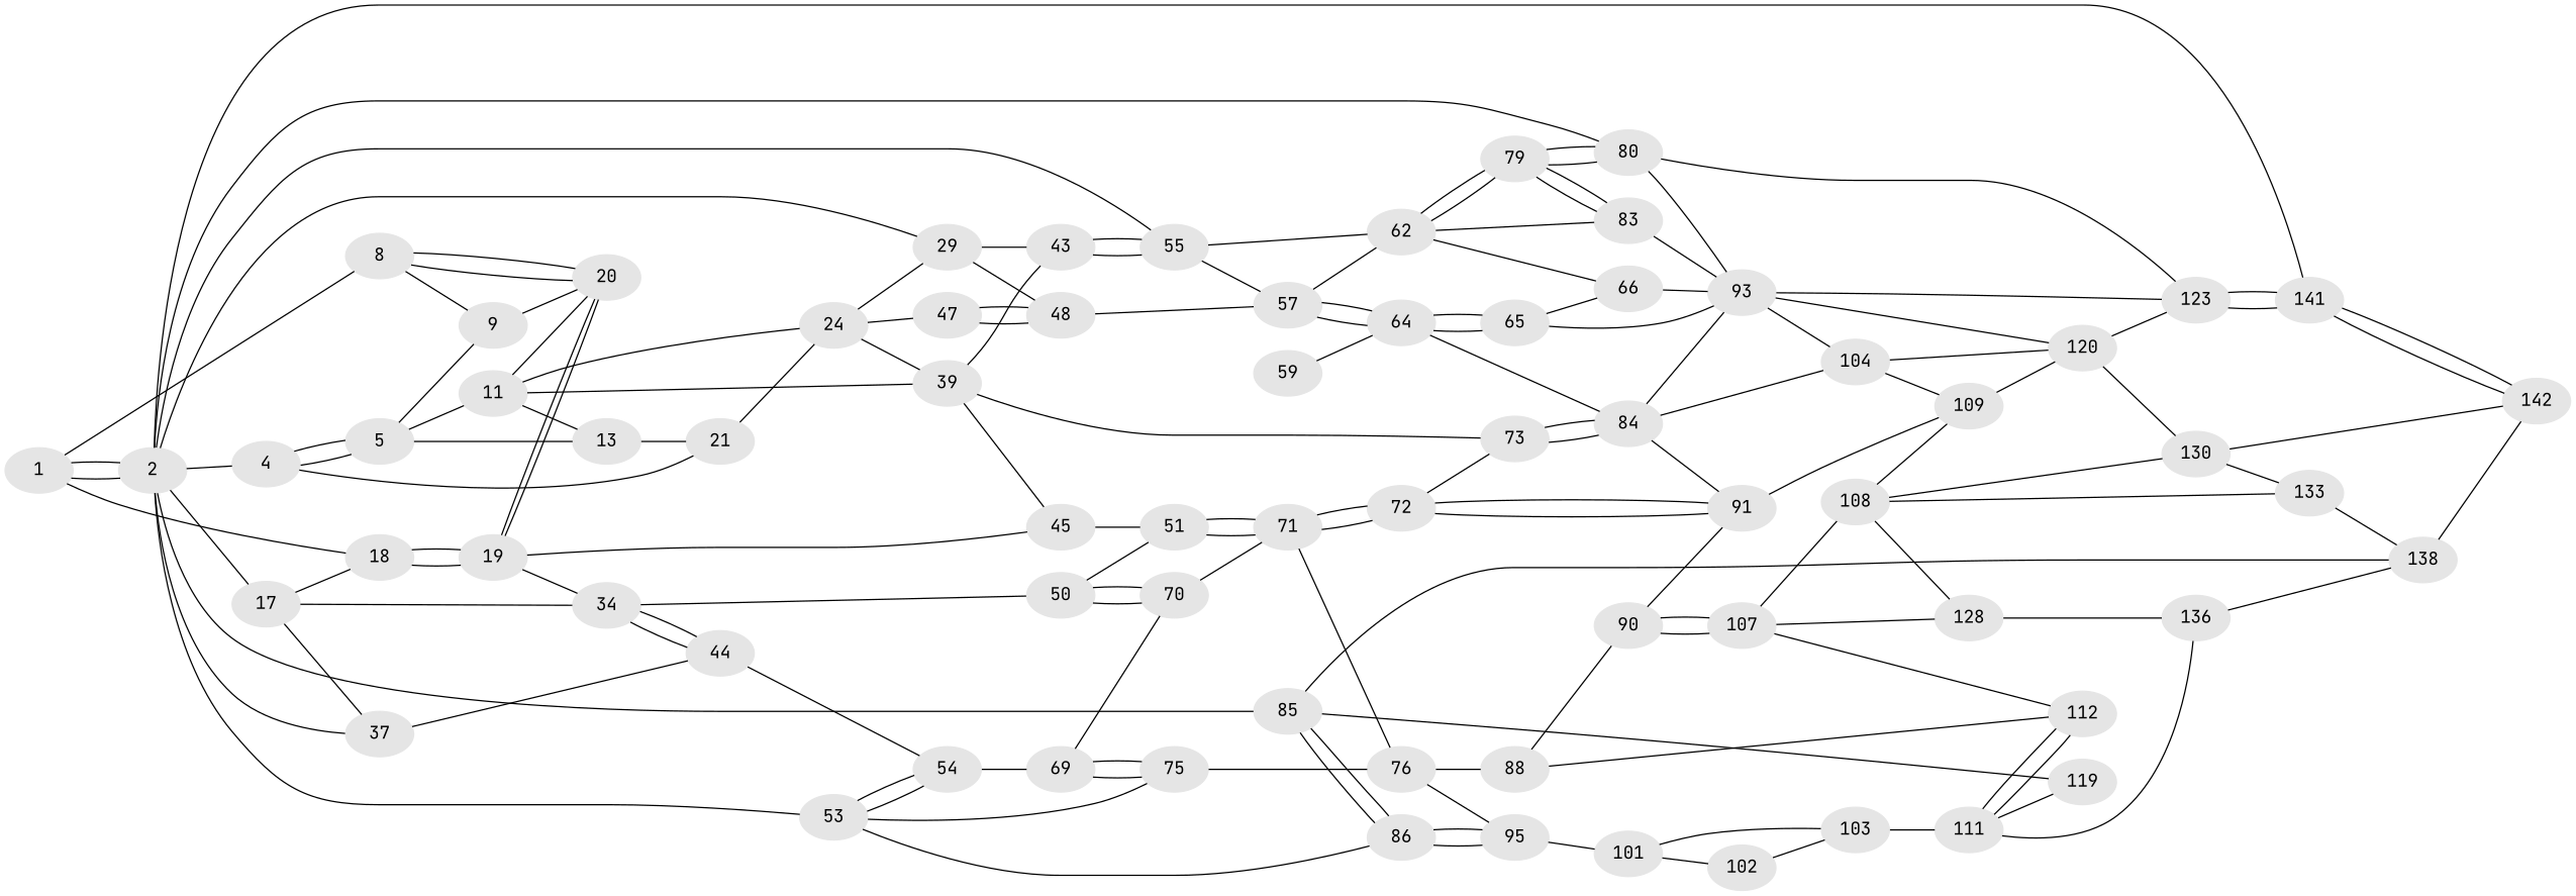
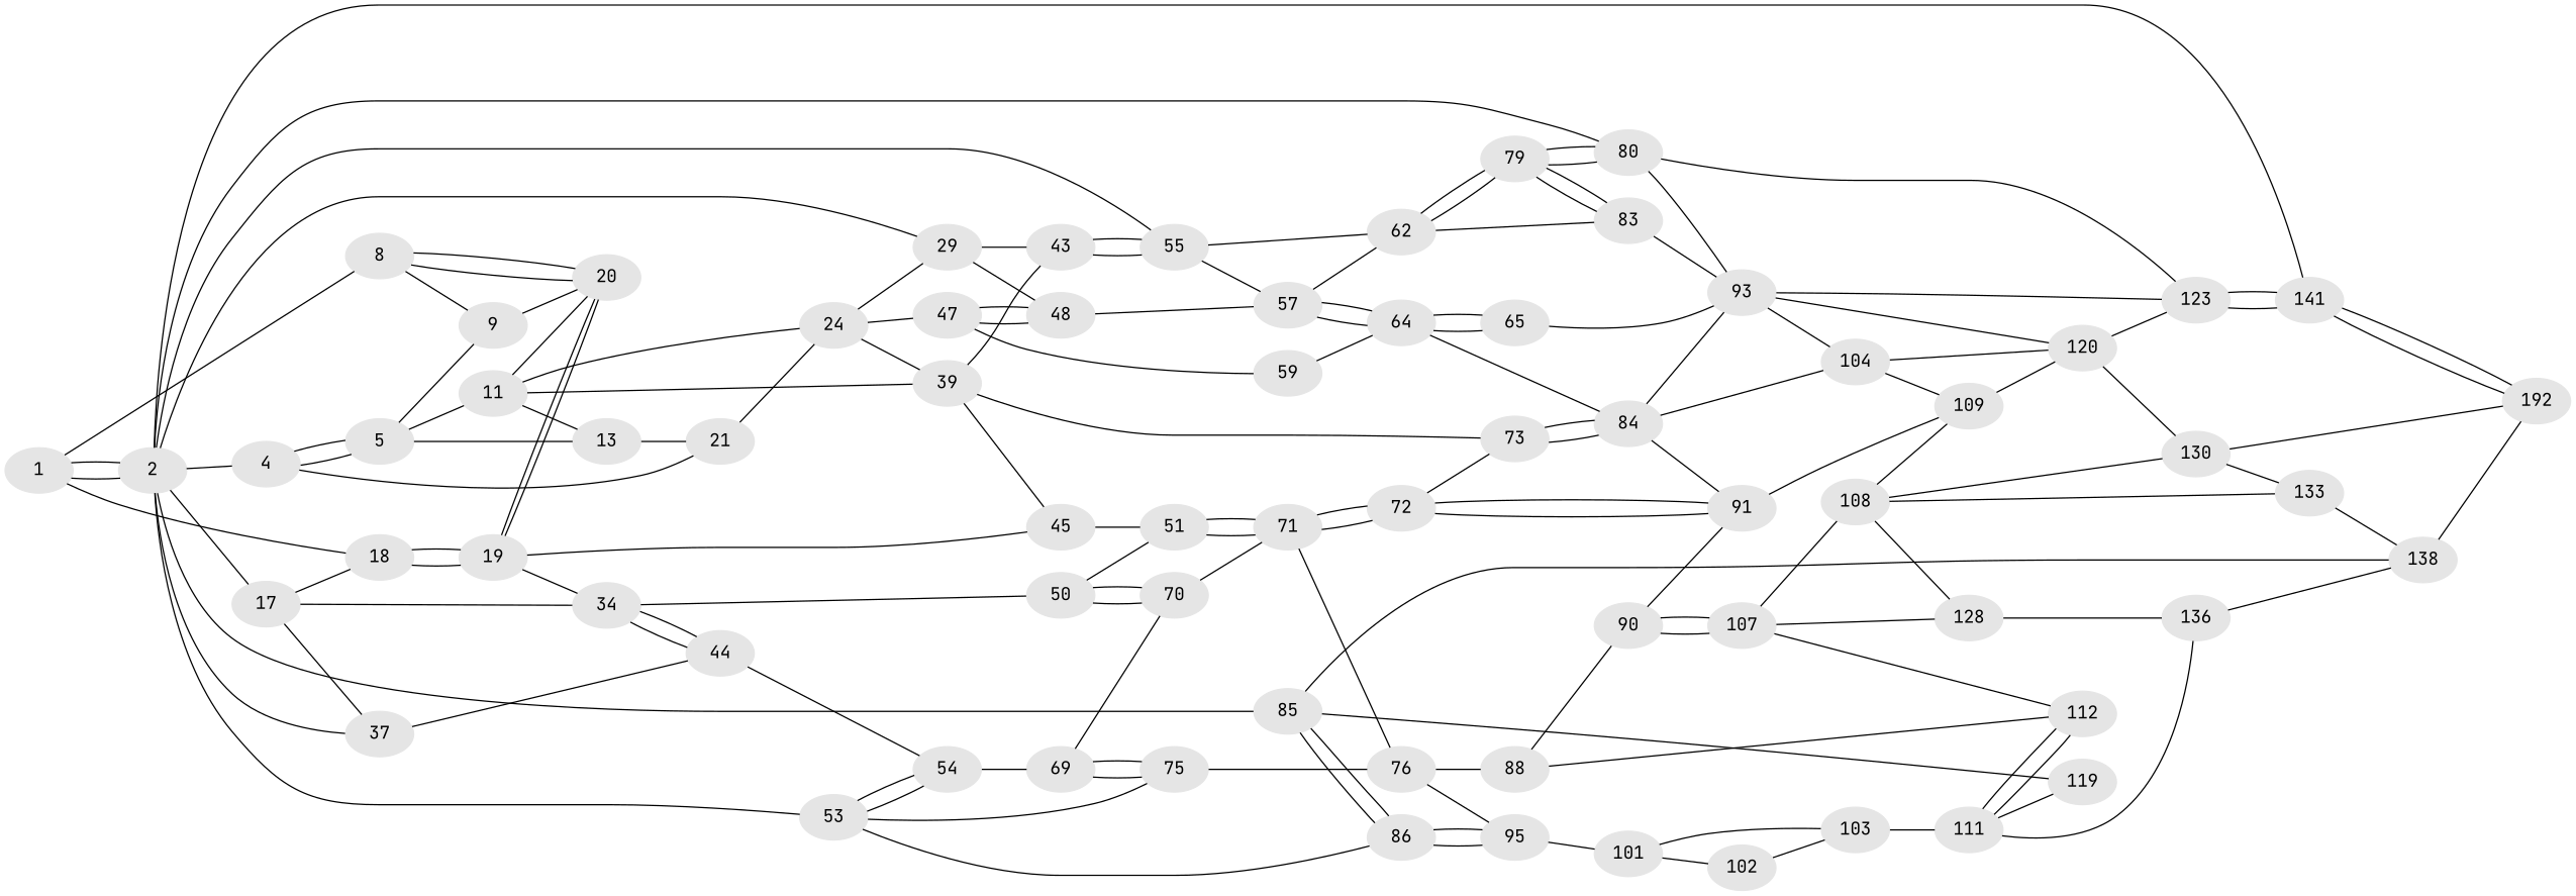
  graph {
    fontname="JetBrains Mono"
    rankdir=LR
    node [color=gray90 fontname="JetBrains Mono" style=filled]
    edge [fontname="JetBrains Mono"]
    1 [super="+7"]
    2 [super="+3+15"]
    8
    18
    4 [super="+22"]
    17 [super="+33"]
    29 [super="+31+30"]
    37
    53 [super="+78"]
    55 [super="+56"]
    80 [super="+81"]
    85 [super="+118"]
    141
    9
    20 [super="+26"]
    19 [super="+36"]
    5 [super="+6"]
    21
    34 [super="+35"]
    43
    48
    44 [super="+52"]
    54
    75
    86
    57 [super="+58"]
    62 [super="+63"]
    93 [super="+105+94"]
    123 [super="+124"]
    119
    138 [super="+139+140"]
-   142
+   142 [label=192]
    11 [super="+12+28"]
    13 [super="+14"]
    24 [super="+25+41"]
    39 [super="+40+46"]
    47
    45
    73
    50
    51
    59 [super="+60"]
    70
    64 [super="+68"]
    84 [super="+92"]
    69
    71 [super="+74"]
    72
    76 [super="+77"]
    95
-   66
    79
    83
    65
    91 [super="+97"]
    104 [super="+116"]
    120 [super="+121"]
    88 [super="+89"]
    109 [super="+115"]
    90
    112
    101 [super="+113"]
    107 [super="+117"]
    103 [super="+110"]
    111 [super="+135"]
    108 [super="+126"]
    128
    130 [super="+131"]
    102
    136 [super="+137"]
    133 [super="+134"]
    1 -- 2
    1 -- 2
    1 -- 8
    1 -- 18
    2 -- 4
    2 -- 17
    2 -- 29
    2 -- 37
    2 -- 53
    2 -- 55
    2 -- 80
    2 -- 85 [weight=2]
    2 -- 141
    8 -- 9
    8 -- 20
    8 -- 20
    18 -- 19
    18 -- 19
    4 -- 5
    4 -- 5
    4 -- 21
    17 -- 18
    17 -- 37
    17 -- 34
    29 -- 43 [weight=2]
    29 -- 48
    37 -- 44
    53 -- 54
    53 -- 54
    53 -- 75
    53 -- 86
    55 -- 57
    55 -- 62
    80 -- 93
    80 -- 123
    85 -- 86
    85 -- 86
    85 -- 119
    85 -- 138
    141 -- 142
    141 -- 142
    9 -- 20
    19 -- 20 [weight=2]
    19 -- 20
    19 -- 34
    19 -- 45
    5 -- 9
    5 -- 11
    5 -- 13
    21 -- 24
    34 -- 44 [weight=2]
    34 -- 44
    34 -- 50
    43 -- 55
    43 -- 55
    48 -- 57
    44 -- 54
    54 -- 69
    75 -- 76
    86 -- 95
    86 -- 95
    57 -- 62
    57 -- 64
    57 -- 64
-   62 -- 66
    62 -- 79
    62 -- 79
    62 -- 83
    93 -- 123
    93 -- 104
    93 -- 120
    123 -- 141
    123 -- 141
    138 -- 142
    11 -- 20
    11 -- 13 [weight=2]
    11 -- 24
    11 -- 39
    13 -- 21
    24 -- 29
    24 -- 39
    24 -- 47
    39 -- 43 [weight=2]
    39 -- 45
    39 -- 73
    47 -- 48
    47 -- 48
+   47 -- 59
    45 -- 51
    73 -- 84
    73 -- 84
    50 -- 51
    50 -- 70
    50 -- 70
    51 -- 71
    51 -- 71
    59 -- 64
    70 -- 71
    64 -- 84
    64 -- 65
    64 -- 65
    84 -- 93
    84 -- 91
    84 -- 104
    69 -- 75
    69 -- 75
    69 -- 70
    71 -- 72
    71 -- 72
    71 -- 76
    72 -- 73
    72 -- 91
    72 -- 91
    76 -- 95
    76 -- 88
    95 -- 101
-   66 -- 93
    79 -- 80
    79 -- 80
    79 -- 83
    79 -- 83
    83 -- 93
    65 -- 93
-   65 -- 66
    91 -- 109
    104 -- 120
    104 -- 109
    120 -- 123
    120 -- 130
    88 -- 90
    88 -- 112
    109 -- 120
    90 -- 91
    90 -- 107
    90 -- 107
    101 -- 103
    101 -- 102 [weight=2]
    107 -- 112
    107 -- 108
    107 -- 128
    103 -- 111
    111 -- 119
    111 -- 112
    111 -- 112
    111 -- 136
    108 -- 109 [weight=2]
    108 -- 128
    108 -- 130
    108 -- 133
    128 -- 136
    130 -- 142
    130 -- 133 [weight=2]
    102 -- 103
    136 -- 138 [weight=2]
    133 -- 138
  }
